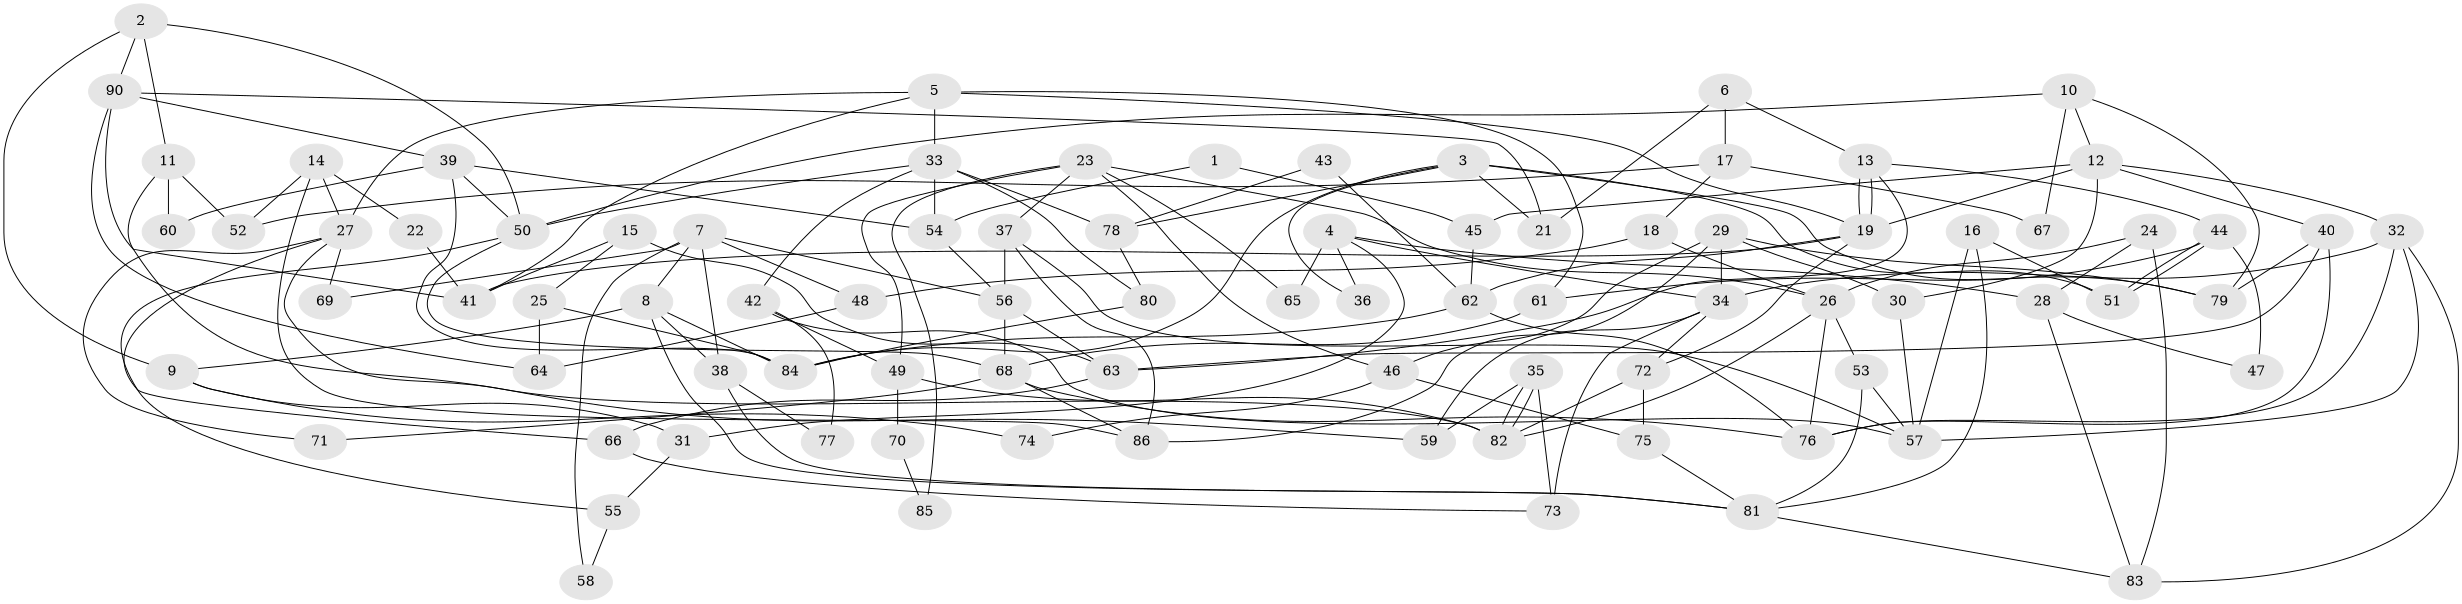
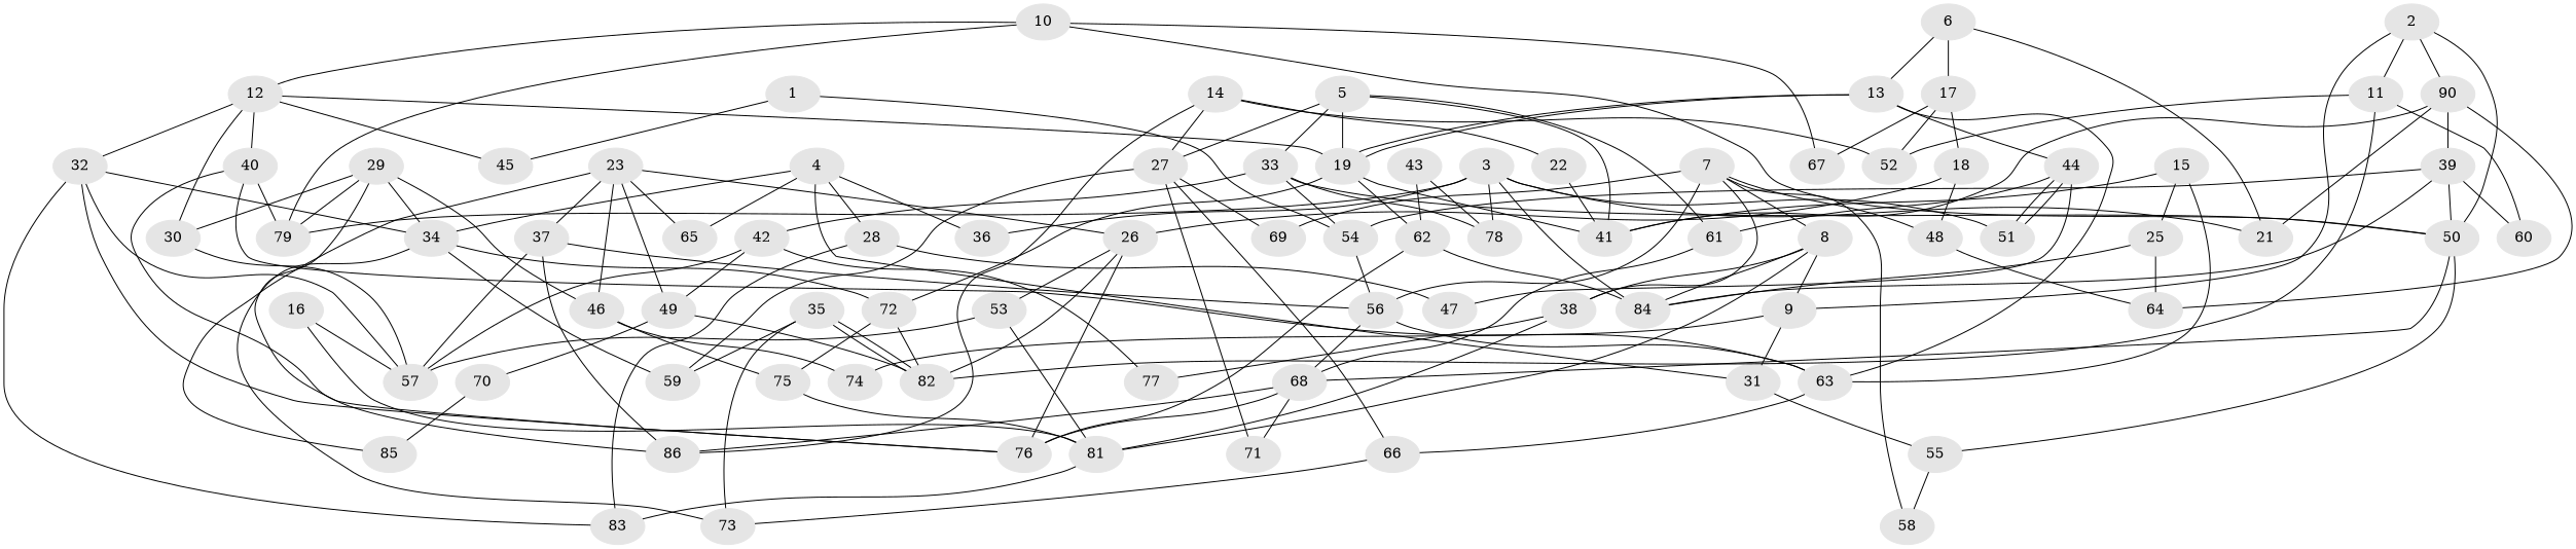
  graph {
    node [color=gray90 style=filled]
    1
    45
    54
    62
    56
    2
    9
    11
    n9 [label=90]
    50
    31
    74
    52
    60
    82
    21
    41
    39
    64
    23
    65
    26
    37
    46
    49
    85
    55
    68
    3
    36
    51
    78
    79
    84
-   80
    4
    28
    34
    83
    47
    72
    59
    73
    5
    19
    27
    33
    61
    69
    66
    71
    42
    6
    13
    17
    44
    63
    67
    18
    7
    8
    38
    48
    58
    81
    77
    10
    12
    30
    32
    40
    57
    76
    14
    22
    86
    15
    25
    16
    53
    75
    70
-   24
    29
    35
    43
    1 -- 45
    1 -- 54
-   45 -- 62
    54 -- 56
    62 -- 84
    62 -- 76
    56 -- 68
    56 -- 63
    2 -- 9
    2 -- 11
    2 -- n9
    2 -- 50
    9 -- 31
    9 -- 74
    11 -- 52
    11 -- 60
    11 -- 82
    n9 -- 21
    n9 -- 41
    n9 -- 39
    n9 -- 64
    50 -- 55
    50 -- 68
    31 -- 55
    39 -- 54
    39 -- 50
    39 -- 60
    39 -- 84
    23 -- 65
    23 -- 26
    23 -- 37
    23 -- 46
    23 -- 49
    23 -- 85
    26 -- 82
    26 -- 76
    26 -- 53
    37 -- 56
    37 -- 57
    37 -- 86
    46 -- 74
    46 -- 75
    49 -- 82
    49 -- 70
    55 -- 58
    68 -- 71
    68 -- 76
    68 -- 86
    3 -- 21
    3 -- 36
    3 -- 51
    3 -- 78
    3 -- 79
    3 -- 84
-   78 -- 80
-   80 -- 84
    4 -- 31
    4 -- 65
    4 -- 36
    4 -- 28
    4 -- 34
    28 -- 83
    28 -- 47
    34 -- 72
    34 -- 59
    34 -- 73
    72 -- 82
    72 -- 75
    5 -- 41
    5 -- 19
    5 -- 27
    5 -- 33
    5 -- 61
    19 -- 62
    19 -- 41
    19 -- 72
    27 -- 59
    27 -- 69
    27 -- 66
    27 -- 71
    33 -- 54
    33 -- 50
    33 -- 78
-   33 -- 80
    33 -- 42
    61 -- 68
    66 -- 73
    42 -- 49
    42 -- 77
    42 -- 57
    6 -- 21
    6 -- 13
    6 -- 17
    13 -- 19
    13 -- 19
    13 -- 44
    13 -- 63
    17 -- 52
    17 -- 67
    17 -- 18
    44 -- 51
    44 -- 51
    44 -- 47
    44 -- 61
    63 -- 66
    18 -- 26
    18 -- 48
    7 -- 56
    7 -- 69
    7 -- 8
    7 -- 38
    7 -- 48
    7 -- 58
    8 -- 9
    8 -- 84
    8 -- 38
    8 -- 81
    38 -- 81
    38 -- 77
    48 -- 64
    81 -- 83
    10 -- 50
    10 -- 79
    10 -- 67
    10 -- 12
    12 -- 45
    12 -- 19
    12 -- 30
    12 -- 32
    12 -- 40
    30 -- 57
    32 -- 34
    32 -- 83
    32 -- 57
    32 -- 76
    40 -- 79
    40 -- 63
    40 -- 76
    14 -- 52
    14 -- 27
    14 -- 22
    14 -- 86
    22 -- 41
    15 -- 41
    15 -- 63
    15 -- 25
    25 -- 64
    25 -- 84
-   16 -- 51
    16 -- 81
    16 -- 57
    53 -- 81
    53 -- 57
    75 -- 81
    70 -- 85
-   24 -- 26
-   24 -- 28
-   24 -- 83
    29 -- 46
    29 -- 79
    29 -- 34
    29 -- 30
    29 -- 86
    35 -- 82
    35 -- 82
    35 -- 59
    35 -- 73
    43 -- 62
    43 -- 78
  }
